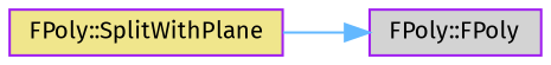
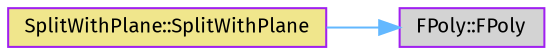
  digraph {
    rankdir=LR
    fontname="Fira Sans"
    node [color=purple fontname="Fira Sans" fontsize=10 shape=box style=filled]
-   n1 [fillcolor=khaki fontcolor=black height=0.2 label="FPoly::SplitWithPlane" width=0.4]
+   n1 [fillcolor=khaki fontcolor=black height=0.2 label="SplitWithPlane::SplitWithPlane" width=0.4]
    n2 [fillcolor=lightgrey height=0.2 label="FPoly::FPoly" width=0.4]
    n1 -> n2 [color=steelblue1 fontname="Fira Sans" fontsize=10 labelfontname=Helvetica labelfontsize=10 style=solid]
  }
